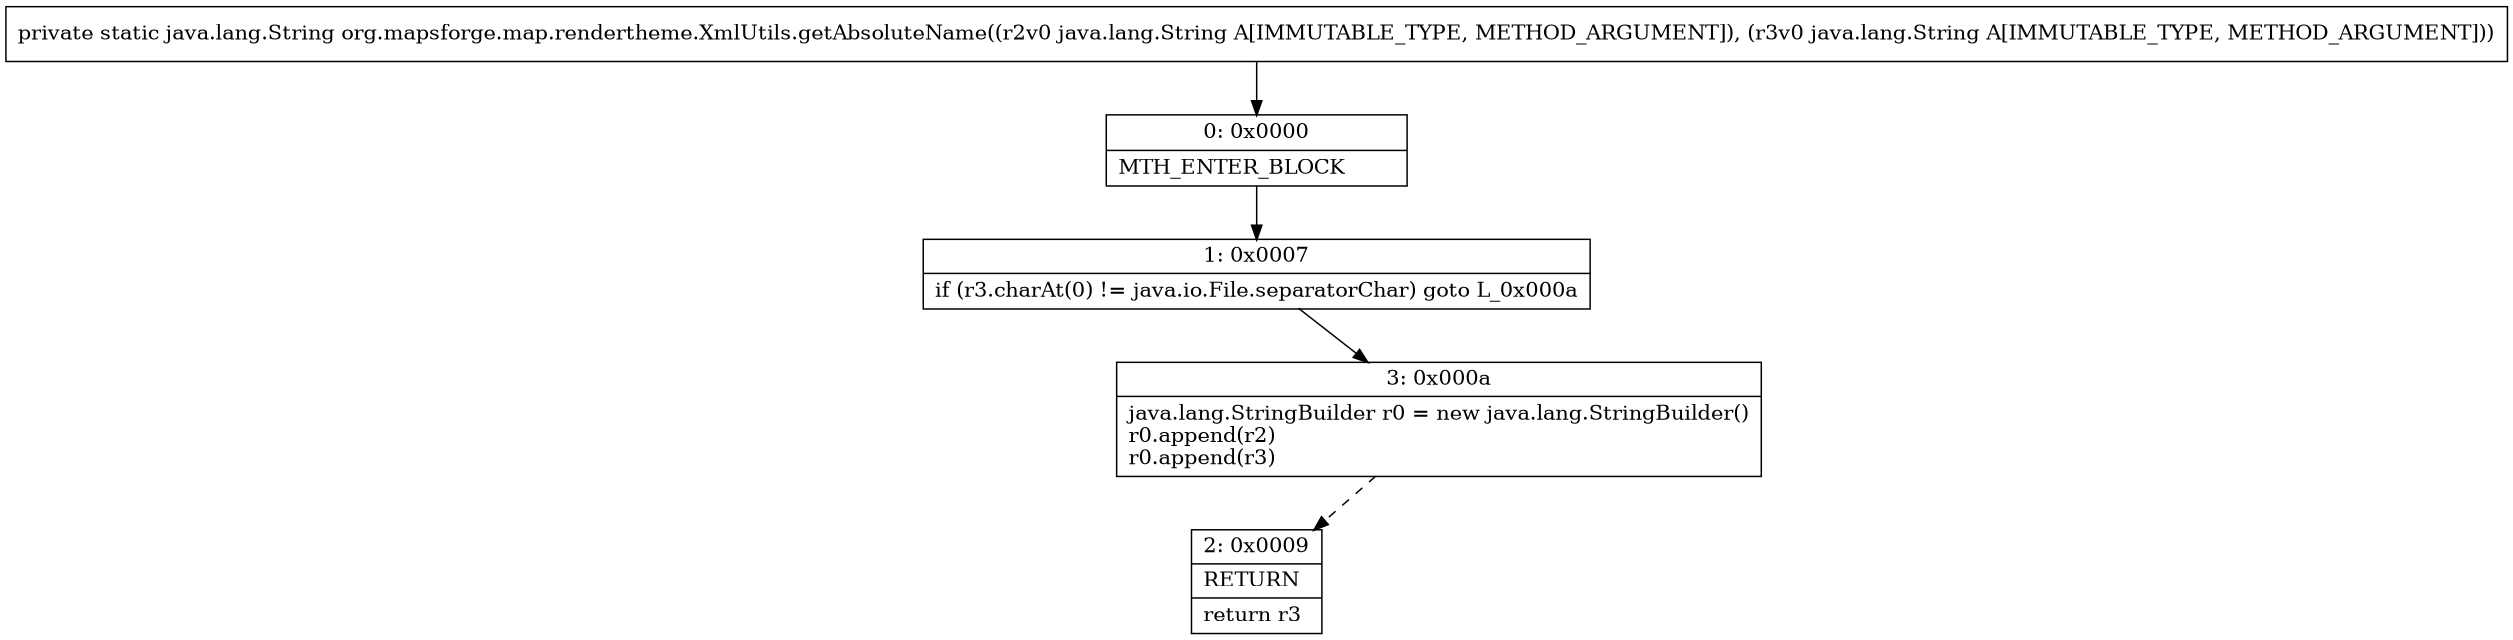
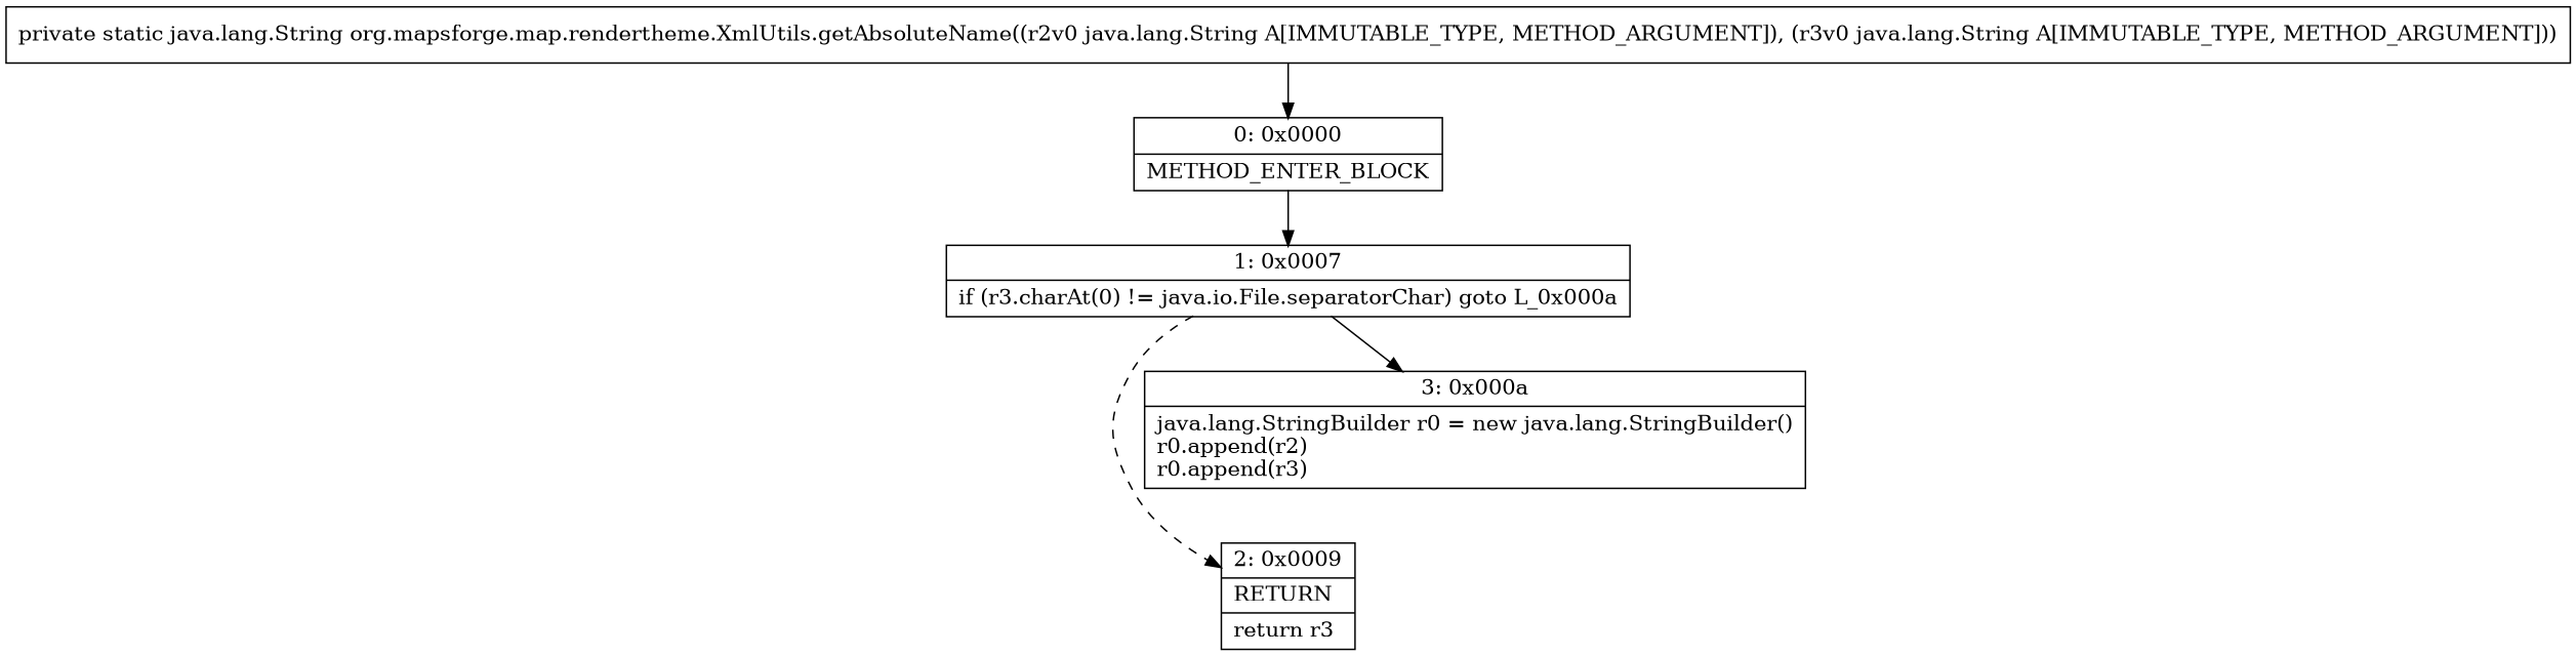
  digraph {
    node [shape=record]
-   n1 [label="{0\:\ 0x0000|MTH_ENTER_BLOCK\l}"]
+   n1 [label="{0\:\ 0x0000|METHOD_ENTER_BLOCK\l}"]
    n2 [label="{1\:\ 0x0007|if (r3.charAt(0) != java.io.File.separatorChar) goto L_0x000a\l}"]
    n3 [label="{2\:\ 0x0009|RETURN\l|return r3\l}"]
    n4 [label="{3\:\ 0x000a|java.lang.StringBuilder r0 = new java.lang.StringBuilder()\lr0.append(r2)\lr0.append(r3)\l}"]
    n5 [label="{private static java.lang.String org.mapsforge.map.rendertheme.XmlUtils.getAbsoluteName((r2v0 java.lang.String A[IMMUTABLE_TYPE, METHOD_ARGUMENT]), (r3v0 java.lang.String A[IMMUTABLE_TYPE, METHOD_ARGUMENT])) }"]
    n1 -> n2
-   n4 -> n3 [style=dashed]
+   n2 -> n3 [style=dashed]
    n2 -> n4
    n5 -> n1
  }
